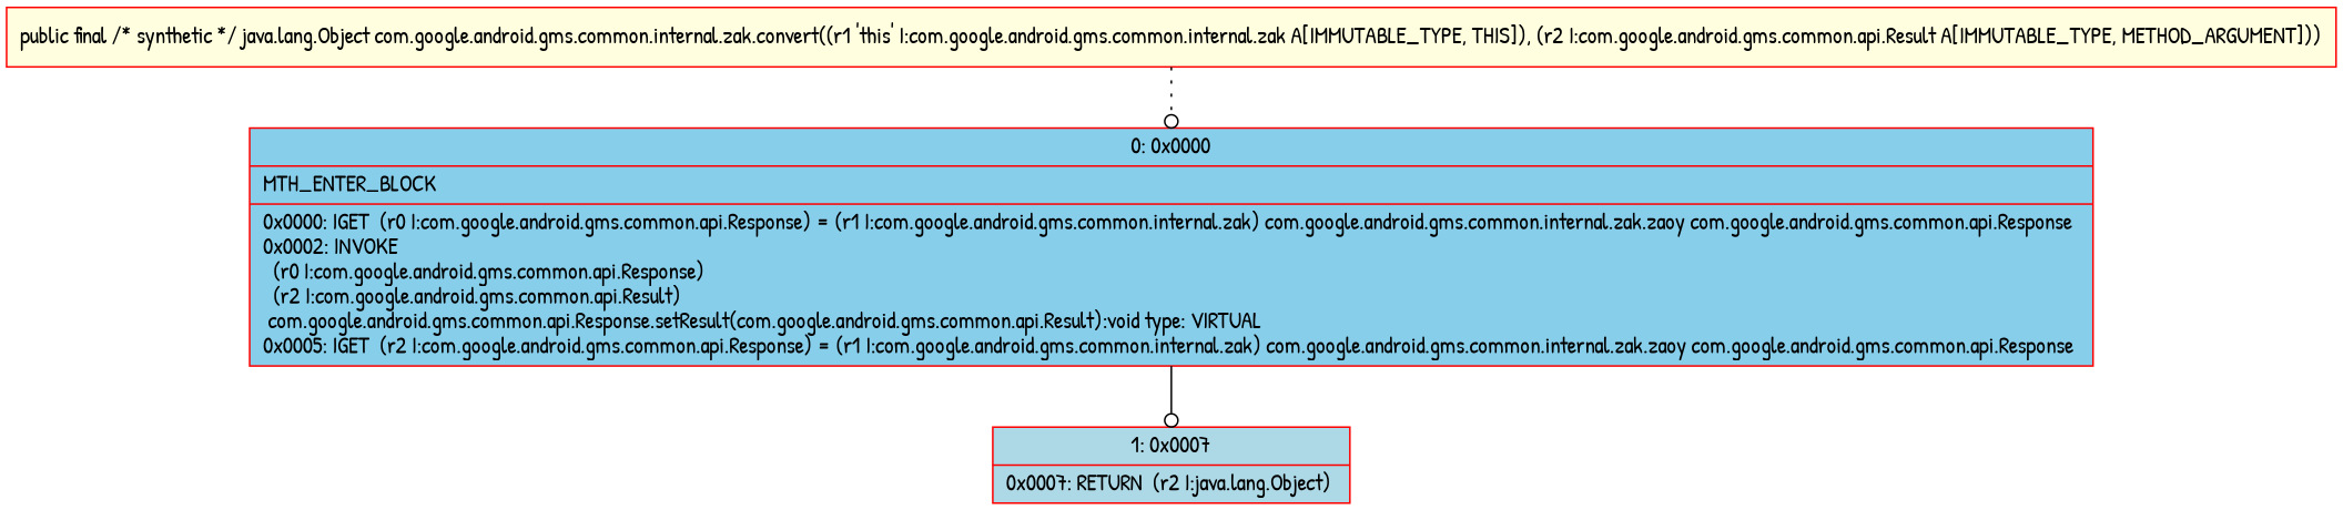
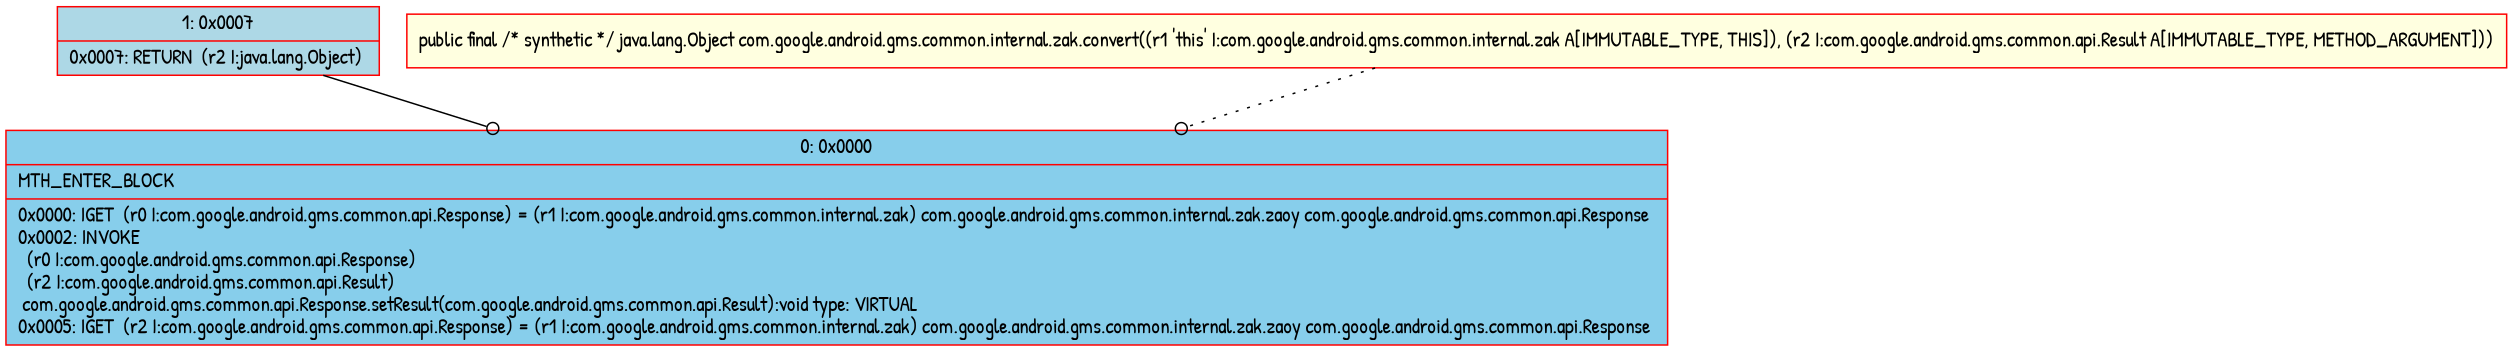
  digraph {
    fontname="Patrick Hand"
    node [shape=record style=filled color=red fontname="Patrick Hand"]
    edge [arrowhead=odot fontname="Patrick Hand"]
    n1 [label="{0\:\ 0x0000|MTH_ENTER_BLOCK\l|0x0000: IGET  (r0 I:com.google.android.gms.common.api.Response) = (r1 I:com.google.android.gms.common.internal.zak) com.google.android.gms.common.internal.zak.zaoy com.google.android.gms.common.api.Response \l0x0002: INVOKE  \l  (r0 I:com.google.android.gms.common.api.Response)\l  (r2 I:com.google.android.gms.common.api.Result)\l com.google.android.gms.common.api.Response.setResult(com.google.android.gms.common.api.Result):void type: VIRTUAL \l0x0005: IGET  (r2 I:com.google.android.gms.common.api.Response) = (r1 I:com.google.android.gms.common.internal.zak) com.google.android.gms.common.internal.zak.zaoy com.google.android.gms.common.api.Response \l}" fillcolor=skyblue]
    n2 [label="{1\:\ 0x0007|0x0007: RETURN  (r2 I:java.lang.Object) \l}" fillcolor=lightblue]
    n3 [label="{public final \/* synthetic *\/ java.lang.Object com.google.android.gms.common.internal.zak.convert((r1 'this' I:com.google.android.gms.common.internal.zak A[IMMUTABLE_TYPE, THIS]), (r2 I:com.google.android.gms.common.api.Result A[IMMUTABLE_TYPE, METHOD_ARGUMENT])) }" fillcolor=lightyellow]
-   n1 -> n2 [style=solid]
+   n2 -> n1 [style=solid]
    n3 -> n1 [style=dotted]
  }
